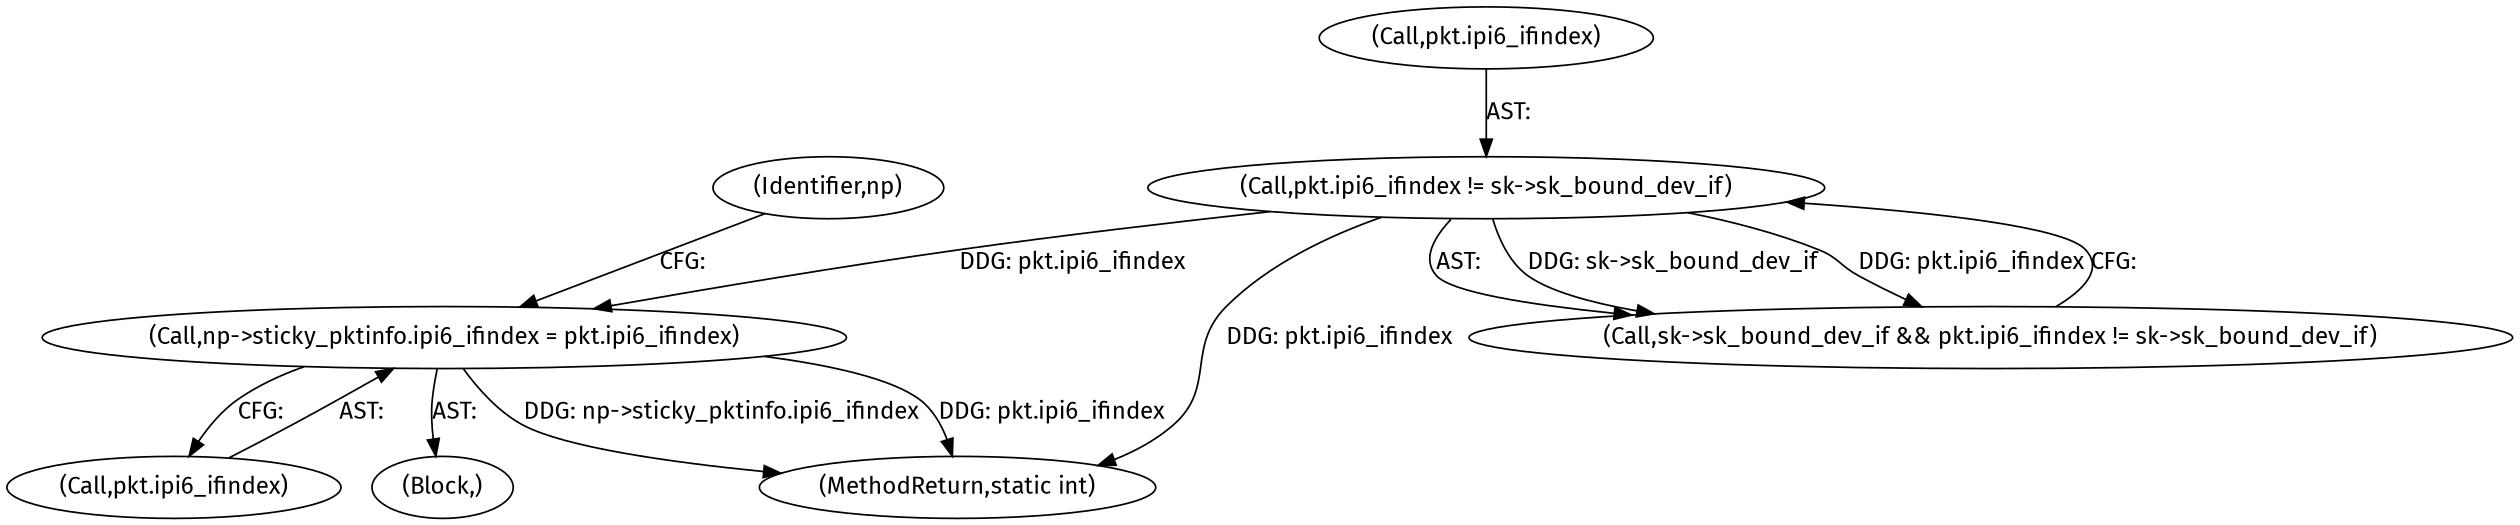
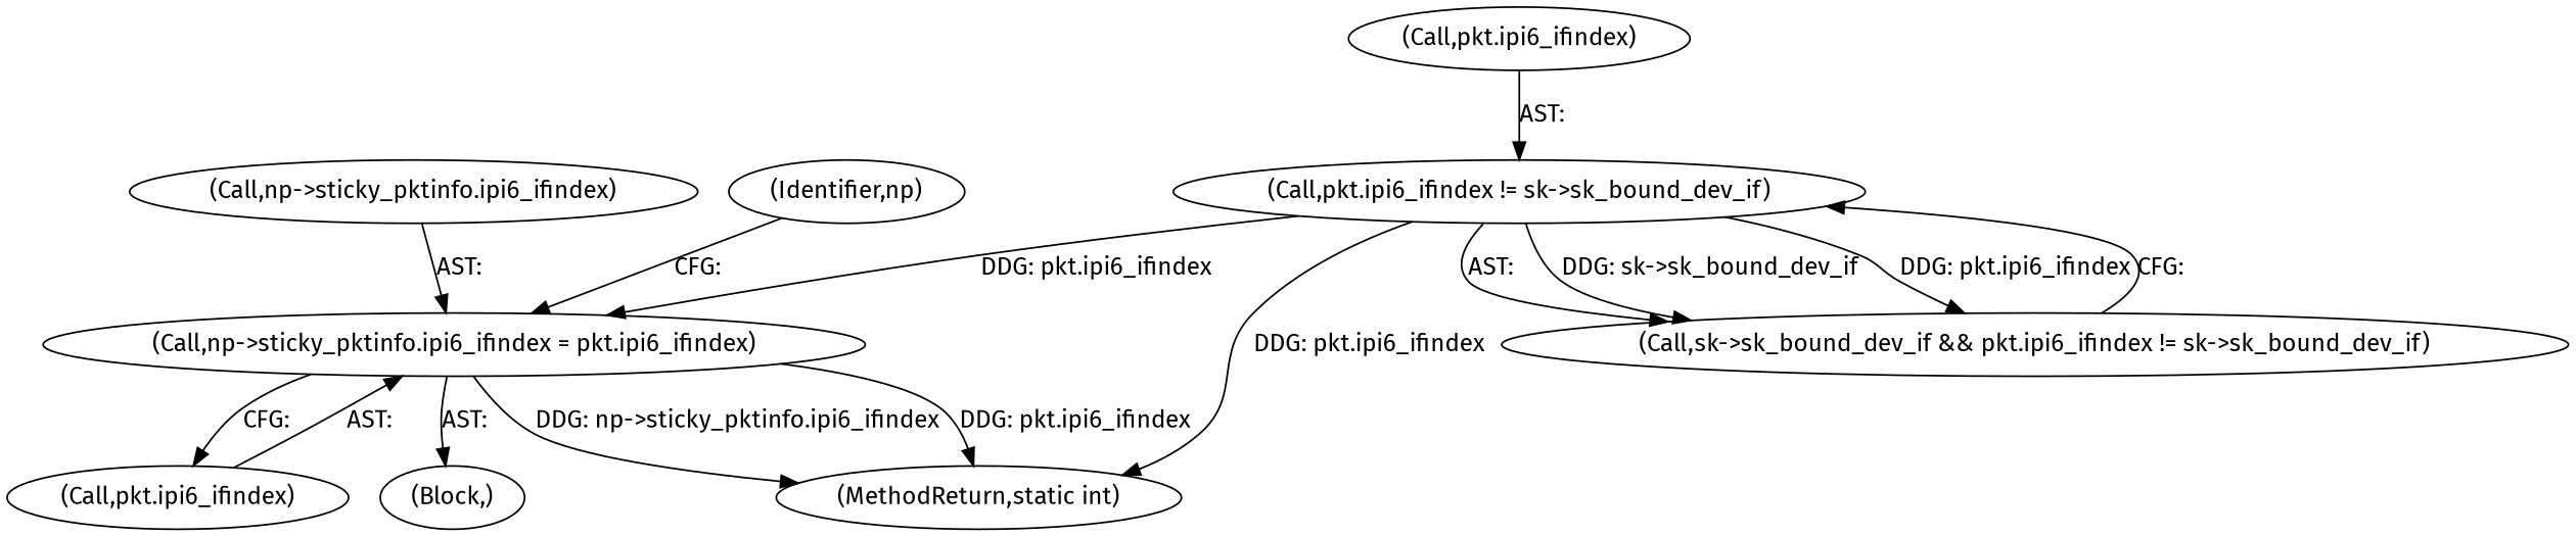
  digraph {
    fontname="Fira Sans"
    node [fontname="Fira Sans"]
    edge [fontname="Fira Sans"]
    n1 [label="(Call,np->sticky_pktinfo.ipi6_ifindex = pkt.ipi6_ifindex)"]
    n2 [label="(Call,pkt.ipi6_ifindex)"]
    n3 [label="(Block,)"]
    n4 [label="(MethodReturn,static int)"]
    n5 [label="(Call,pkt.ipi6_ifindex != sk->sk_bound_dev_if)"]
    n6 [label="(Call,sk->sk_bound_dev_if && pkt.ipi6_ifindex != sk->sk_bound_dev_if)"]
    n7 [label="(Call,pkt.ipi6_ifindex)"]
+   n8 [label="(Call,np->sticky_pktinfo.ipi6_ifindex)"]
    n9 [label="(Identifier,np)"]
    n1 -> n2 [label="CFG: "]
    n1 -> n3 [label="AST: "]
    n1 -> n4 [label="DDG: np->sticky_pktinfo.ipi6_ifindex"]
    n1 -> n4 [label="DDG: pkt.ipi6_ifindex"]
    n2 -> n1 [label="AST: "]
    n5 -> n1 [label="DDG: pkt.ipi6_ifindex"]
    n5 -> n4 [label="DDG: pkt.ipi6_ifindex"]
    n5 -> n6 [label="AST: "]
    n5 -> n6 [label="DDG: sk->sk_bound_dev_if"]
    n5 -> n6 [label="DDG: pkt.ipi6_ifindex"]
    n6 -> n5 [label="CFG: "]
    n7 -> n5 [label="AST: "]
+   n8 -> n1 [label="AST: "]
    n9 -> n1 [label="CFG: "]
  }
